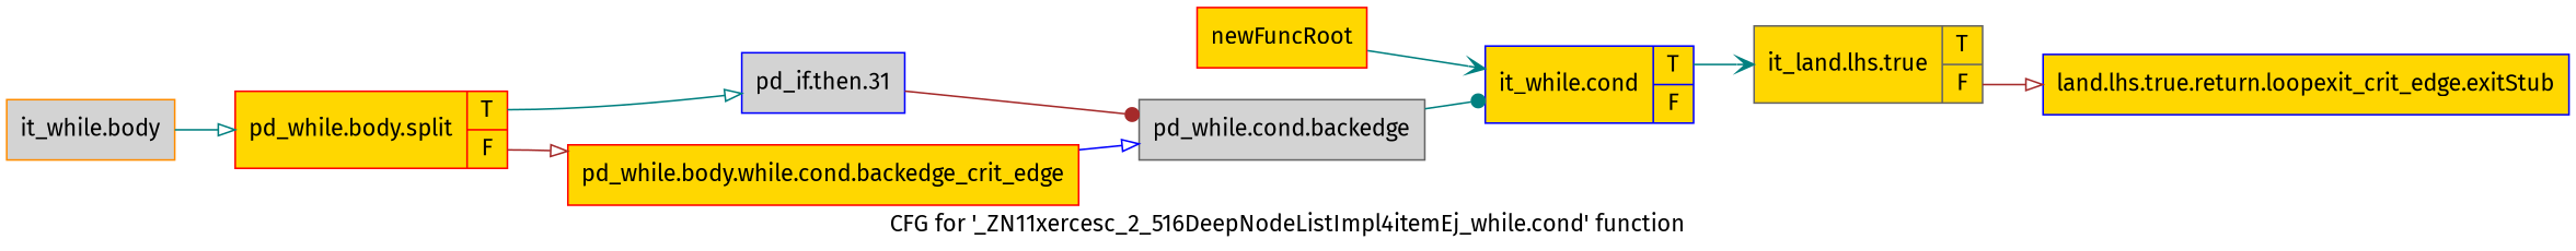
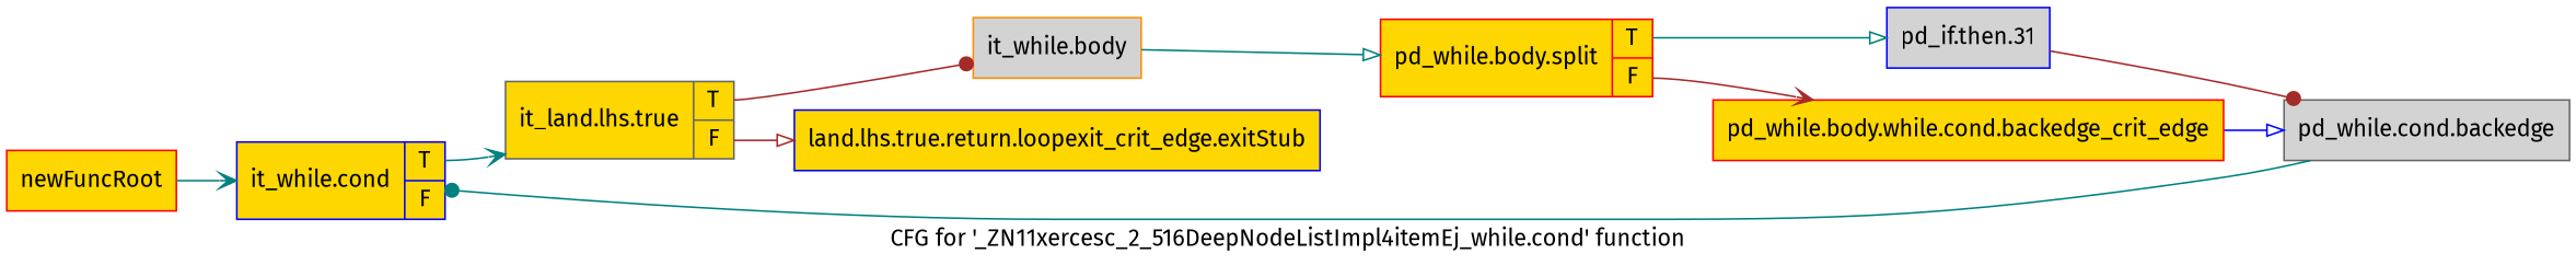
  digraph {
    fontname="Fira Sans"
    label="CFG for '_ZN11xercesc_2_516DeepNodeListImpl4itemEj_while.cond' function"
    rankdir=LR
    node [color=red fillcolor=gold fontname="Fira Sans" shape=record style=filled]
    edge [arrowhead=onormal color=teal fontname="Fira Sans"]
    n1 [label="{newFuncRoot}"]
    n2 [color=blue label="{it_while.cond|{<s0>T|<s1>F}}"]
    n3 [color=gray40 label="{it_land.lhs.true|{<s0>T|<s1>F}}"]
    n4 [color=blue label="{land.lhs.true.return.loopexit_crit_edge.exitStub}"]
    n5 [color=darkorange fillcolor=lightgrey label="{it_while.body}"]
    n6 [label="{pd_while.body.split|{<s0>T|<s1>F}}"]
    n7 [color=blue fillcolor=lightgrey label="{pd_if.then.31}"]
    n8 [label="{pd_while.body.while.cond.backedge_crit_edge}"]
    n9 [color=gray40 fillcolor=lightgrey label="{pd_while.cond.backedge}"]
    n1 -> n2 [arrowhead=vee]
    n2 -> n3 [arrowhead=vee tailport=s0]
    n3 -> n4 [color=brown tailport=s1]
+   n3 -> n5 [arrowhead=dot color=brown tailport=s0]
    n5 -> n6
    n6 -> n7 [tailport=s0]
-   n6 -> n8 [color=brown tailport=s1]
+   n6 -> n8 [arrowhead=vee color=brown tailport=s1]
    n7 -> n9 [arrowhead=dot color=brown]
    n8 -> n9 [color=blue]
    n9 -> n2 [arrowhead=dot]
  }
